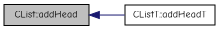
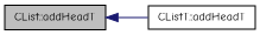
  digraph {
    rankdir=LR
    fontname="Comic Neue"
    node [color=black fontname="Comic Neue" fontsize=10 shape=record style=filled]
-   n1 [fillcolor=grey75 fontcolor=black height=0.2 label="CList::addHead" width=0.4]
+   n1 [fillcolor=grey75 fontcolor=black height=0.2 label="CList::addHeadT" width=0.4]
    n2 [fillcolor=white height=0.2 label="CListT::addHeadT" width=0.4]
    n1 -> n2 [color=midnightblue dir=back fontname="Comic Neue" fontsize=10 labelfontname=Helvetica labelfontsize=10 style=solid]
  }
